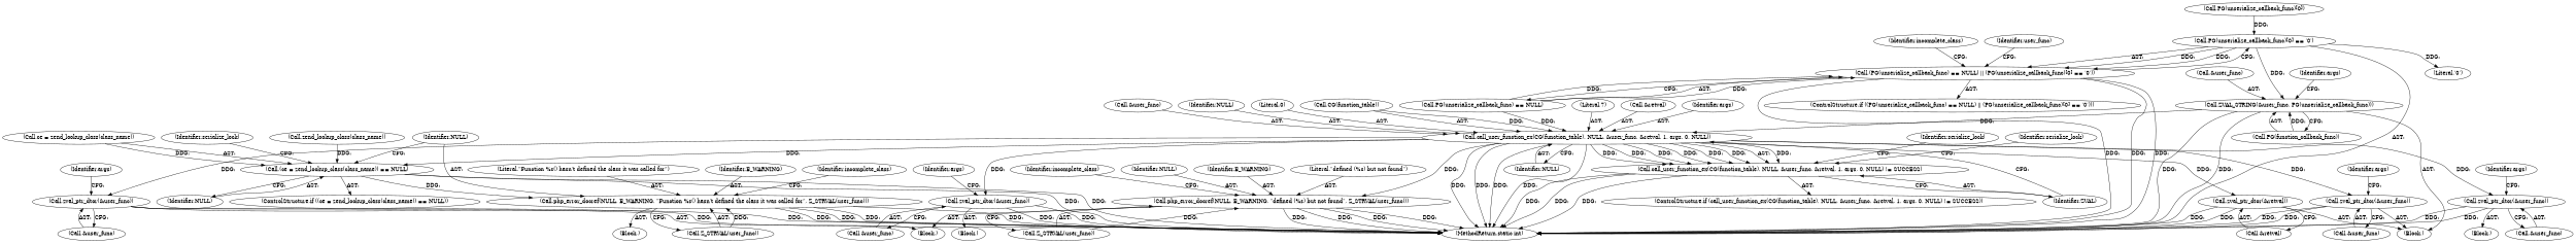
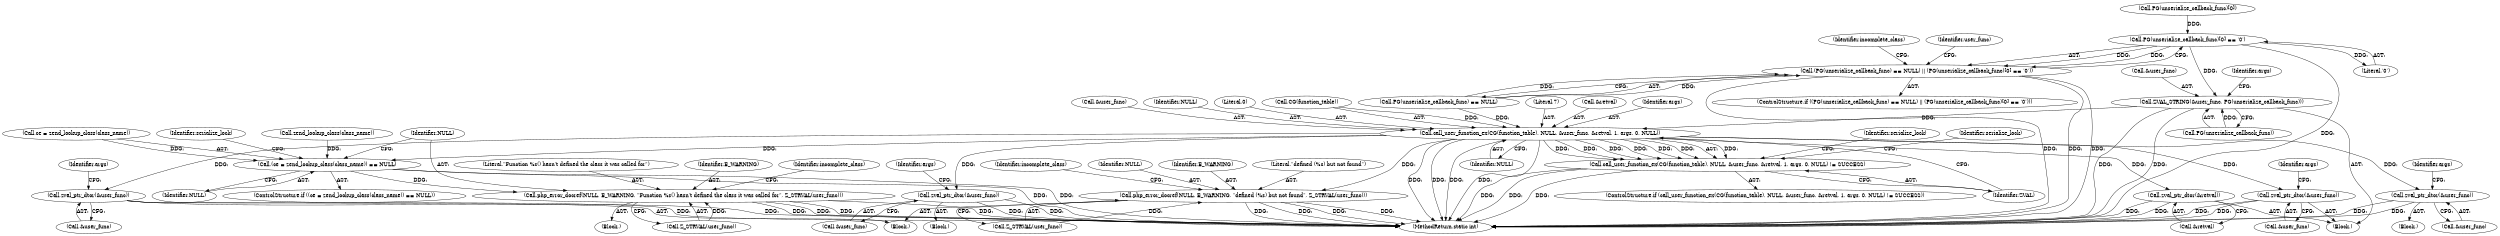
  digraph {
    n1 [label="(Call,PG(unserialize_callback_func)[0] == '\0')"]
    n2 [label="(Call,(PG(unserialize_callback_func) == NULL) || (PG(unserialize_callback_func)[0] == '\0'))"]
    n3 [label="(Call,ZVAL_STRING(&user_func, PG(unserialize_callback_func)))"]
    n4 [label="(MethodReturn,static int)"]
    n5 [label="(Literal,'\0')"]
    n6 [label="(Call,PG(unserialize_callback_func) == NULL)"]
    n7 [label="(ControlStructure,if ((PG(unserialize_callback_func) == NULL) || (PG(unserialize_callback_func)[0] == '\0')))"]
    n8 [label="(Call,call_user_function_ex(CG(function_table), NULL, &user_func, &retval, 1, args, 0, NULL))"]
-   n9 [label="(Call,PG(function_callback_func))"]
+   n9 [label="(Call,PG(unserialize_callback_func))"]
    n10 [label="(Block,)"]
    n11 [label="(Call,call_user_function_ex(CG(function_table), NULL, &user_func, &retval, 1, args, 0, NULL) != SUCCESS)"]
    n12 [label="(Call,zval_ptr_dtor(&user_func))"]
    n13 [label="(Call,php_error_docref(NULL, E_WARNING, \"defined (%s) but not found\", Z_STRVAL(user_func)))"]
    n14 [label="(Call,zval_ptr_dtor(&user_func))"]
    n15 [label="(Call,zval_ptr_dtor(&retval))"]
    n16 [label="(Call,zval_ptr_dtor(&user_func))"]
    n17 [label="(Call,(ce = zend_lookup_class(class_name)) == NULL)"]
    n18 [label="(Call,zval_ptr_dtor(&user_func))"]
    n19 [label="(Identifier,NULL)"]
    n20 [label="(ControlStructure,if (call_user_function_ex(CG(function_table), NULL, &user_func, &retval, 1, args, 0, NULL) != SUCCESS))"]
    n21 [label="(Identifier,ZVAL)"]
    n22 [label="(Block,)"]
    n23 [label="(Call,&user_func)"]
    n24 [label="(Call,Z_STRVAL(user_func))"]
    n25 [label="(Block,)"]
    n26 [label="(Call,&user_func)"]
    n27 [label="(Call,&retval)"]
    n28 [label="(Call,&user_func)"]
    n29 [label="(Block,)"]
    n30 [label="(Call,php_error_docref(NULL, E_WARNING, \"Function %s() hasn't defined the class it was called for\", Z_STRVAL(user_func)))"]
    n31 [label="(Identifier,NULL)"]
    n32 [label="(ControlStructure,if ((ce = zend_lookup_class(class_name)) == NULL))"]
    n33 [label="(Call,&user_func)"]
    n34 [label="(Call,Z_STRVAL(user_func))"]
    n35 [label="(Block,)"]
    n36 [label="(Identifier,args)"]
    n37 [label="(Identifier,args)"]
    n38 [label="(Identifier,incomplete_class)"]
    n39 [label="(Identifier,serialize_lock)"]
    n40 [label="(Identifier,incomplete_class)"]
    n41 [label="(Identifier,args)"]
    n42 [label="(Literal,\"Function %s() hasn't defined the class it was called for\")"]
    n43 [label="(Call,&user_func)"]
    n44 [label="(Call,PG(unserialize_callback_func)[0])"]
    n45 [label="(Identifier,NULL)"]
    n46 [label="(Identifier,NULL)"]
    n47 [label="(Identifier,E_WARNING)"]
    n48 [label="(Identifier,args)"]
    n49 [label="(Identifier,args)"]
    n50 [label="(Identifier,incomplete_class)"]
    n51 [label="(Call,&user_func)"]
    n52 [label="(Identifier,E_WARNING)"]
    n53 [label="(Identifier,args)"]
    n54 [label="(Identifier,NULL)"]
    n55 [label="(Literal,0)"]
    n56 [label="(Literal,\"defined (%s) but not found\")"]
    n57 [label="(Call,CG(function_table))"]
    n58 [label="(Literal,7)"]
    n59 [label="(Identifier,serialize_lock)"]
    n60 [label="(Call,ce = zend_lookup_class(class_name))"]
    n61 [label="(Call,&retval)"]
    n62 [label="(Identifier,serialize_lock)"]
    n63 [label="(Identifier,user_func)"]
    n64 [label="(Call,zend_lookup_class(class_name))"]
    n1 -> n2 [label="AST: "]
    n1 -> n2 [label="DDG: "]
    n1 -> n2 [label="DDG: "]
    n1 -> n3 [label="DDG: "]
-   n1 -> n4 [label="AST: "]
+   n1 -> n4 [label="DDG: "]
    n1 -> n5 [label="DDG: "]
    n2 -> n1 [label="CFG: "]
    n2 -> n4 [label="DDG: "]
    n2 -> n4 [label="DDG: "]
    n2 -> n4 [label="DDG: "]
    n2 -> n6 [label="CFG: "]
    n2 -> n7 [label="AST: "]
    n3 -> n4 [label="DDG: "]
    n3 -> n4 [label="DDG: "]
    n3 -> n8 [label="DDG: "]
    n3 -> n9 [label="CFG: "]
    n3 -> n10 [label="AST: "]
+   n5 -> n1 [label="AST: "]
    n6 -> n2 [label="AST: "]
    n6 -> n2 [label="DDG: "]
    n6 -> n2 [label="DDG: "]
    n6 -> n8 [label="DDG: "]
    n8 -> n4 [label="DDG: "]
    n8 -> n4 [label="DDG: "]
    n8 -> n4 [label="DDG: "]
    n8 -> n4 [label="DDG: "]
    n8 -> n11 [label="AST: "]
    n8 -> n11 [label="DDG: "]
    n8 -> n11 [label="DDG: "]
    n8 -> n11 [label="DDG: "]
    n8 -> n11 [label="DDG: "]
    n8 -> n11 [label="DDG: "]
    n8 -> n11 [label="DDG: "]
    n8 -> n11 [label="DDG: "]
    n8 -> n12 [label="DDG: "]
    n8 -> n13 [label="DDG: "]
    n8 -> n14 [label="DDG: "]
    n8 -> n15 [label="DDG: "]
    n8 -> n16 [label="DDG: "]
    n8 -> n17 [label="DDG: "]
    n8 -> n18 [label="DDG: "]
    n8 -> n19 [label="CFG: "]
    n9 -> n3 [label="AST: "]
    n9 -> n3 [label="DDG: "]
    n11 -> n4 [label="DDG: "]
    n11 -> n4 [label="DDG: "]
    n11 -> n4 [label="DDG: "]
    n11 -> n20 [label="AST: "]
    n11 -> n21 [label="CFG: "]
    n12 -> n4 [label="DDG: "]
    n12 -> n4 [label="DDG: "]
    n12 -> n22 [label="AST: "]
    n12 -> n23 [label="CFG: "]
    n13 -> n4 [label="DDG: "]
    n13 -> n4 [label="DDG: "]
    n13 -> n4 [label="DDG: "]
    n13 -> n4 [label="DDG: "]
    n13 -> n24 [label="CFG: "]
    n13 -> n25 [label="AST: "]
    n14 -> n4 [label="DDG: "]
    n14 -> n4 [label="DDG: "]
    n14 -> n25 [label="AST: "]
    n14 -> n26 [label="CFG: "]
    n15 -> n4 [label="DDG: "]
    n15 -> n4 [label="DDG: "]
    n15 -> n10 [label="AST: "]
    n15 -> n27 [label="CFG: "]
    n16 -> n4 [label="DDG: "]
    n16 -> n4 [label="DDG: "]
    n16 -> n28 [label="CFG: "]
    n16 -> n29 [label="AST: "]
    n17 -> n4 [label="DDG: "]
    n17 -> n4 [label="DDG: "]
    n17 -> n30 [label="DDG: "]
    n17 -> n31 [label="CFG: "]
    n17 -> n32 [label="AST: "]
    n18 -> n4 [label="DDG: "]
    n18 -> n4 [label="DDG: "]
    n18 -> n10 [label="AST: "]
    n18 -> n33 [label="CFG: "]
    n19 -> n8 [label="AST: "]
    n21 -> n8 [label="CFG: "]
    n21 -> n11 [label="AST: "]
    n23 -> n12 [label="AST: "]
    n24 -> n13 [label="AST: "]
    n24 -> n13 [label="DDG: "]
    n26 -> n14 [label="AST: "]
    n27 -> n15 [label="AST: "]
    n28 -> n16 [label="AST: "]
    n30 -> n4 [label="DDG: "]
    n30 -> n4 [label="DDG: "]
    n30 -> n4 [label="DDG: "]
    n30 -> n4 [label="DDG: "]
    n30 -> n34 [label="CFG: "]
    n30 -> n35 [label="AST: "]
    n31 -> n17 [label="AST: "]
    n33 -> n18 [label="AST: "]
    n34 -> n30 [label="AST: "]
    n34 -> n30 [label="DDG: "]
    n36 -> n3 [label="CFG: "]
    n37 -> n8 [label="AST: "]
    n38 -> n2 [label="CFG: "]
    n39 -> n11 [label="CFG: "]
    n40 -> n13 [label="CFG: "]
    n41 -> n18 [label="CFG: "]
    n42 -> n30 [label="AST: "]
    n43 -> n8 [label="AST: "]
    n44 -> n1 [label="DDG: "]
    n45 -> n17 [label="CFG: "]
    n45 -> n30 [label="AST: "]
    n46 -> n13 [label="AST: "]
    n47 -> n30 [label="AST: "]
    n48 -> n16 [label="CFG: "]
    n49 -> n14 [label="CFG: "]
    n50 -> n30 [label="CFG: "]
    n51 -> n3 [label="AST: "]
    n52 -> n13 [label="AST: "]
    n53 -> n12 [label="CFG: "]
    n54 -> n8 [label="AST: "]
    n55 -> n8 [label="AST: "]
    n56 -> n13 [label="AST: "]
    n57 -> n8 [label="AST: "]
    n57 -> n8 [label="DDG: "]
    n58 -> n8 [label="AST: "]
    n59 -> n11 [label="CFG: "]
    n60 -> n17 [label="AST: "]
    n60 -> n17 [label="DDG: "]
    n61 -> n8 [label="AST: "]
    n62 -> n17 [label="CFG: "]
    n63 -> n2 [label="CFG: "]
    n64 -> n17 [label="DDG: "]
  }
